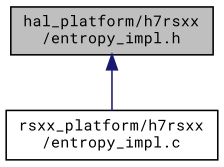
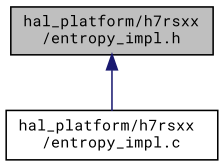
  digraph {
    fontname="Roboto Mono"
    node [color=black fontname="Roboto Mono" fontsize=10 shape=record]
    n1 [fillcolor=grey75 fontcolor=black height=0.2 label="hal_platform/h7rsxx\l/entropy_impl.h" style=filled width=0.4]
-   n2 [height=0.2 label="rsxx_platform/h7rsxx\l/entropy_impl.c" width=0.4]
+   n2 [height=0.2 label="hal_platform/h7rsxx\l/entropy_impl.c" width=0.4]
    n1 -> n2 [color=midnightblue dir=back fontname="Roboto Mono" fontsize=10 labelfontname=Helvetica labelfontsize=10 style=solid]
  }
